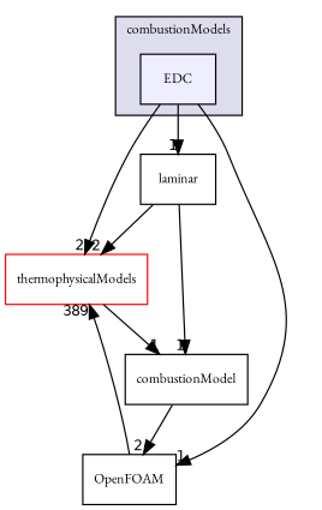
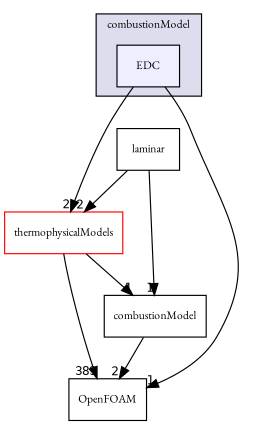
  digraph {
    compound=true
    fontname="EB Garamond"
    node [fontname="EB Garamond" fontsize=10 shape=box]
    edge [fontname="EB Garamond" headlabel=1 labeldistance=1.5 labelfontname=Helvetica labelfontsize=10]
    n1 [fillcolor="#eeeeff" label=EDC pencolor=black style=filled]
    n2 [label=laminar]
    n3 [color=red label=thermophysicalModels]
    n4 [color=black label=OpenFOAM]
    n5 [label=combustionModel]
    subgraph cluster_1 {
      bgcolor="#ddddee"
      fontsize=10
-     label=combustionModels
+     label=combustionModel
      pencolor=black
      n1
    }
-   n1 -> n2
    n1 -> n3 [headlabel=2]
    n1 -> n4
    n2 -> n3 [headlabel=2]
    n2 -> n5
-   n4 -> n3 [headlabel=389]
+   n3 -> n4 [headlabel=389]
    n3 -> n5
    n5 -> n4 [headlabel=2]
  }
